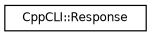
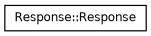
  digraph {
    rankdir=LR
-   n1 [color=black fillcolor=white fontname=Helvetica fontsize=10 height=0.2 label="CppCLI::Response" shape=record style=filled width=0.4]
+   n1 [color=black fillcolor=white fontname=Helvetica fontsize=10 height=0.2 label="Response::Response" shape=record style=filled width=0.4]
  }
